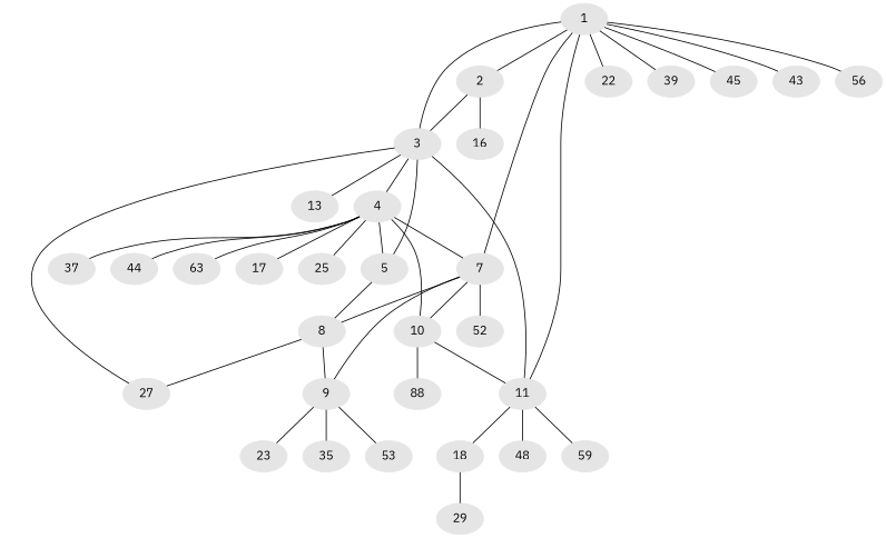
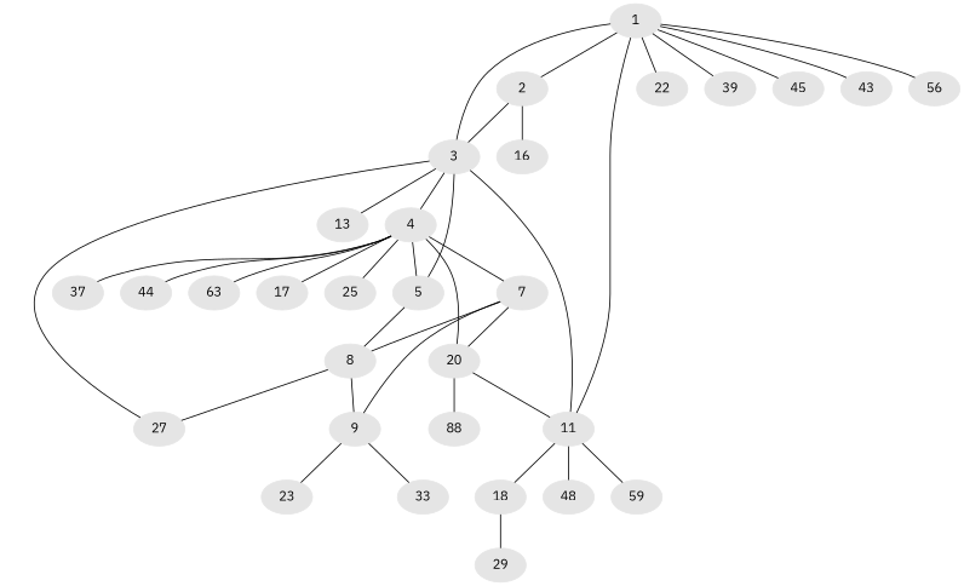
  graph {
    fontname="IBM Plex Sans"
    node [color=gray90 fontname="IBM Plex Sans" style=filled]
    edge [fontname="IBM Plex Sans"]
    1 [super="+21+36"]
    2
    3 [super="+15"]
    7
    11 [super="+12+34"]
    22 [super="+33"]
    39
    n8 [label=45]
    43
    56 [super="+66"]
    16 [super="+51"]
    4 [super="+6+26+61+65+55"]
    5
    13 [super="+31"]
    27 [super="+47"]
-   10 [super="+58+24"]
+   10 [super="+58+24" label=20]
    8 [super="+45+19+50"]
    9 [super="+30"]
-   52
    18 [super="+57"]
    48
    59
    17
    25
    37
    44
    63
    n28 [label=88]
    23
-   35 [super="+38"]
-   53
+   53 [label=33]
    29
    1 -- 2
    1 -- 3
-   1 -- 7 [weight=2]
    1 -- 11
    1 -- 22
    1 -- 39
    1 -- n8
    1 -- 43
    1 -- 56
    2 -- 3
    2 -- 16
    3 -- 11
    3 -- 4
    3 -- 5
    3 -- 13
    3 -- 27
    7 -- 10
    7 -- 8
    7 -- 9
-   7 -- 52
    11 -- 18
    11 -- 48
    11 -- 59
    4 -- 7 [weight=2]
    4 -- 5 [weight=2]
    4 -- 10
    4 -- 17
    4 -- 25
    4 -- 37
    4 -- 44
    4 -- 63
    5 -- 8
    10 -- 11 [weight=2]
    10 -- n28
    8 -- 27
    8 -- 9
    9 -- 23
-   9 -- 35
    9 -- 53
    18 -- 29
  }
